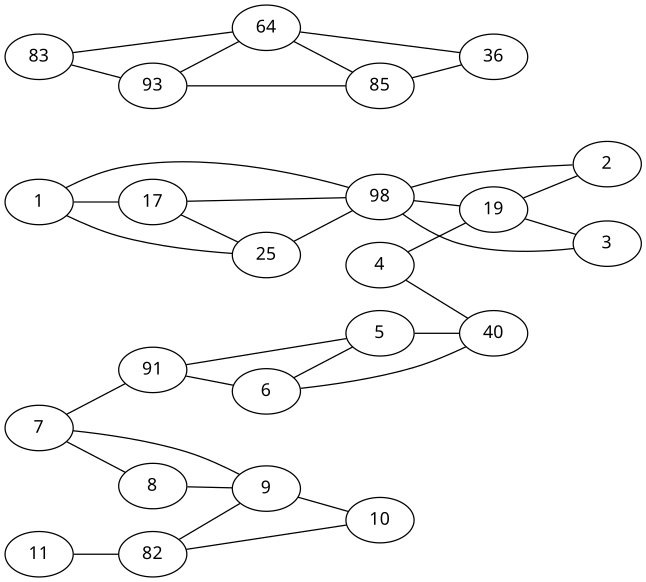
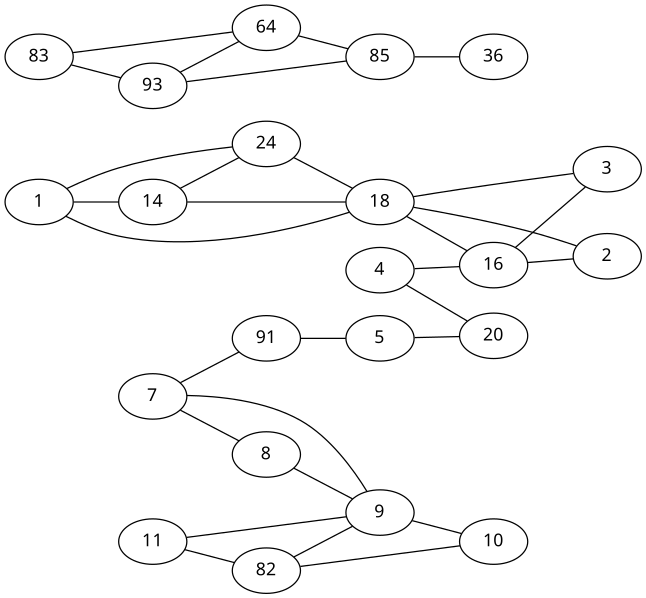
  graph {
    fontname="Noto Sans"
    rankdir=LR
    node [aaLength=5 fontname="Noto Sans" sequence=PIAAA type=0]
    edge [distance0=18.5308 fontname="Noto Sans" frequency=1 type0=1]
    1 [aaLength=15 sequence=GTTASIEKLVQVFNE]
-   17 [type=1]
-   18 [sequence=VQCVV type=1 label=98]
-   25 [type=1]
-   19 [sequence=KYVIS type=1]
+   17 [type=1 label=14]
+   18 [sequence=VQCVV type=1]
+   25 [type=1 label=24]
+   19 [sequence=KYVIS type=1 label=16]
    2 [aaLength=3 sequence=PTF]
    3 [aaLength=9 sequence=VHIPLVQAK]
    4 [aaLength=8 sequence=VSMPILKD]
-   20 [aaLength=4 sequence=HWVI type=1 label=40]
+   20 [aaLength=4 sequence=HWVI type=1]
    5 [aaLength=8 sequence=GHSERRTY]
-   6 [aaLength=15 sequence=ETDEIVAQKVSEACK]
    7 [aaLength=7 sequence=ETLQQRE]
    9 [aaLength=2 sequence=AK]
    8 [aaLength=15 sequence=NQTAKVVLSQTSAIA]
    n15 [aaLength=6 label=91 sequence=FMVIAC type=1]
    10 [aaLength=6 sequence=LTKDAW]
    11 [sequence=EPVWA]
    n18 [label=82 sequence=QVVLA type=1]
    n19 [aaLength=8 label=83 sequence=IGTDVAAK]
    n20 [aaLength=4 label=93 sequence=RILY type=1]
    n21 [aaLength=7 label=64 sequence=ANAATLY]
    n22 [aaLength=7 label=85 sequence=VGGASLK]
    n23 [aaLength=8 label=36 sequence=PEFRDIID]
    1 -- 17
    1 -- 18 [distance0=26.16086 type0=3]
    1 -- 25 [type0=2]
    17 -- 18 [distance0=31.0 distance1=26.0 frequency=2 type0=3 type1=4]
    17 -- 25 [distance0=0.0]
    18 -- 19 [distance0=22.0 type0=3]
    25 -- 18 [distance0=31.0 type0=3]
    19 -- 2 [distance0=17.37111]
    19 -- 3 [distance0=20.63065 type0=2]
    2 -- 18 [distance0=9.04188]
    3 -- 18 [distance0=18.37454 type0=2]
    4 -- 19 [distance0=21.34448 type0=2]
    4 -- 20 [distance0=14.68287 distance1=3.0 frequency=2 type1=4]
    5 -- 20 [distance0=10.69748]
-   6 -- 20 [distance0=20.62377 type0=2]
-   6 -- 5 [distance0=13.0634]
    7 -- 9 [distance0=26.51142 type0=3]
    7 -- 8 [distance0=10.95317 distance1=1.0 frequency=2 type1=4]
    7 -- n15 [distance0=25.76567 type0=2]
    9 -- 10 [distance0=12.01637 distance1=0.0 frequency=2 type1=5]
    8 -- 9 [distance0=16.63673 distance1=0.0 frequency=2 type0=2 type1=5]
    n15 -- 5 [distance0=28.60832 type0=3]
-   n15 -- 6 [distance0=22.12102]
+   11 -- 9 [distance0=19.5978 type0=2]
    11 -- n18 [distance0=16.09997]
    n18 -- 9 [distance0=25.30837 type0=2]
    n18 -- 10 [distance0=30.00886 type0=3]
    n19 -- n20 [distance0=33.31136 distance1=1.0 frequency=2 type0=3 type1=4]
    n20 -- n21 [distance0=23.8302 distance1=6.0 frequency=2 type0=2 type1=4]
    n20 -- n22 [distance0=27.95206 type0=3]
    n21 -- n19 [distance0=21.88715]
    n21 -- n22 [distance0=21.95118 type0=2]
    n22 -- n23 [distance0=10.79187 distance1=0.0 frequency=2 type1=5]
-   n23 -- n21 [distance0=26.04126 type0=3]
  }
